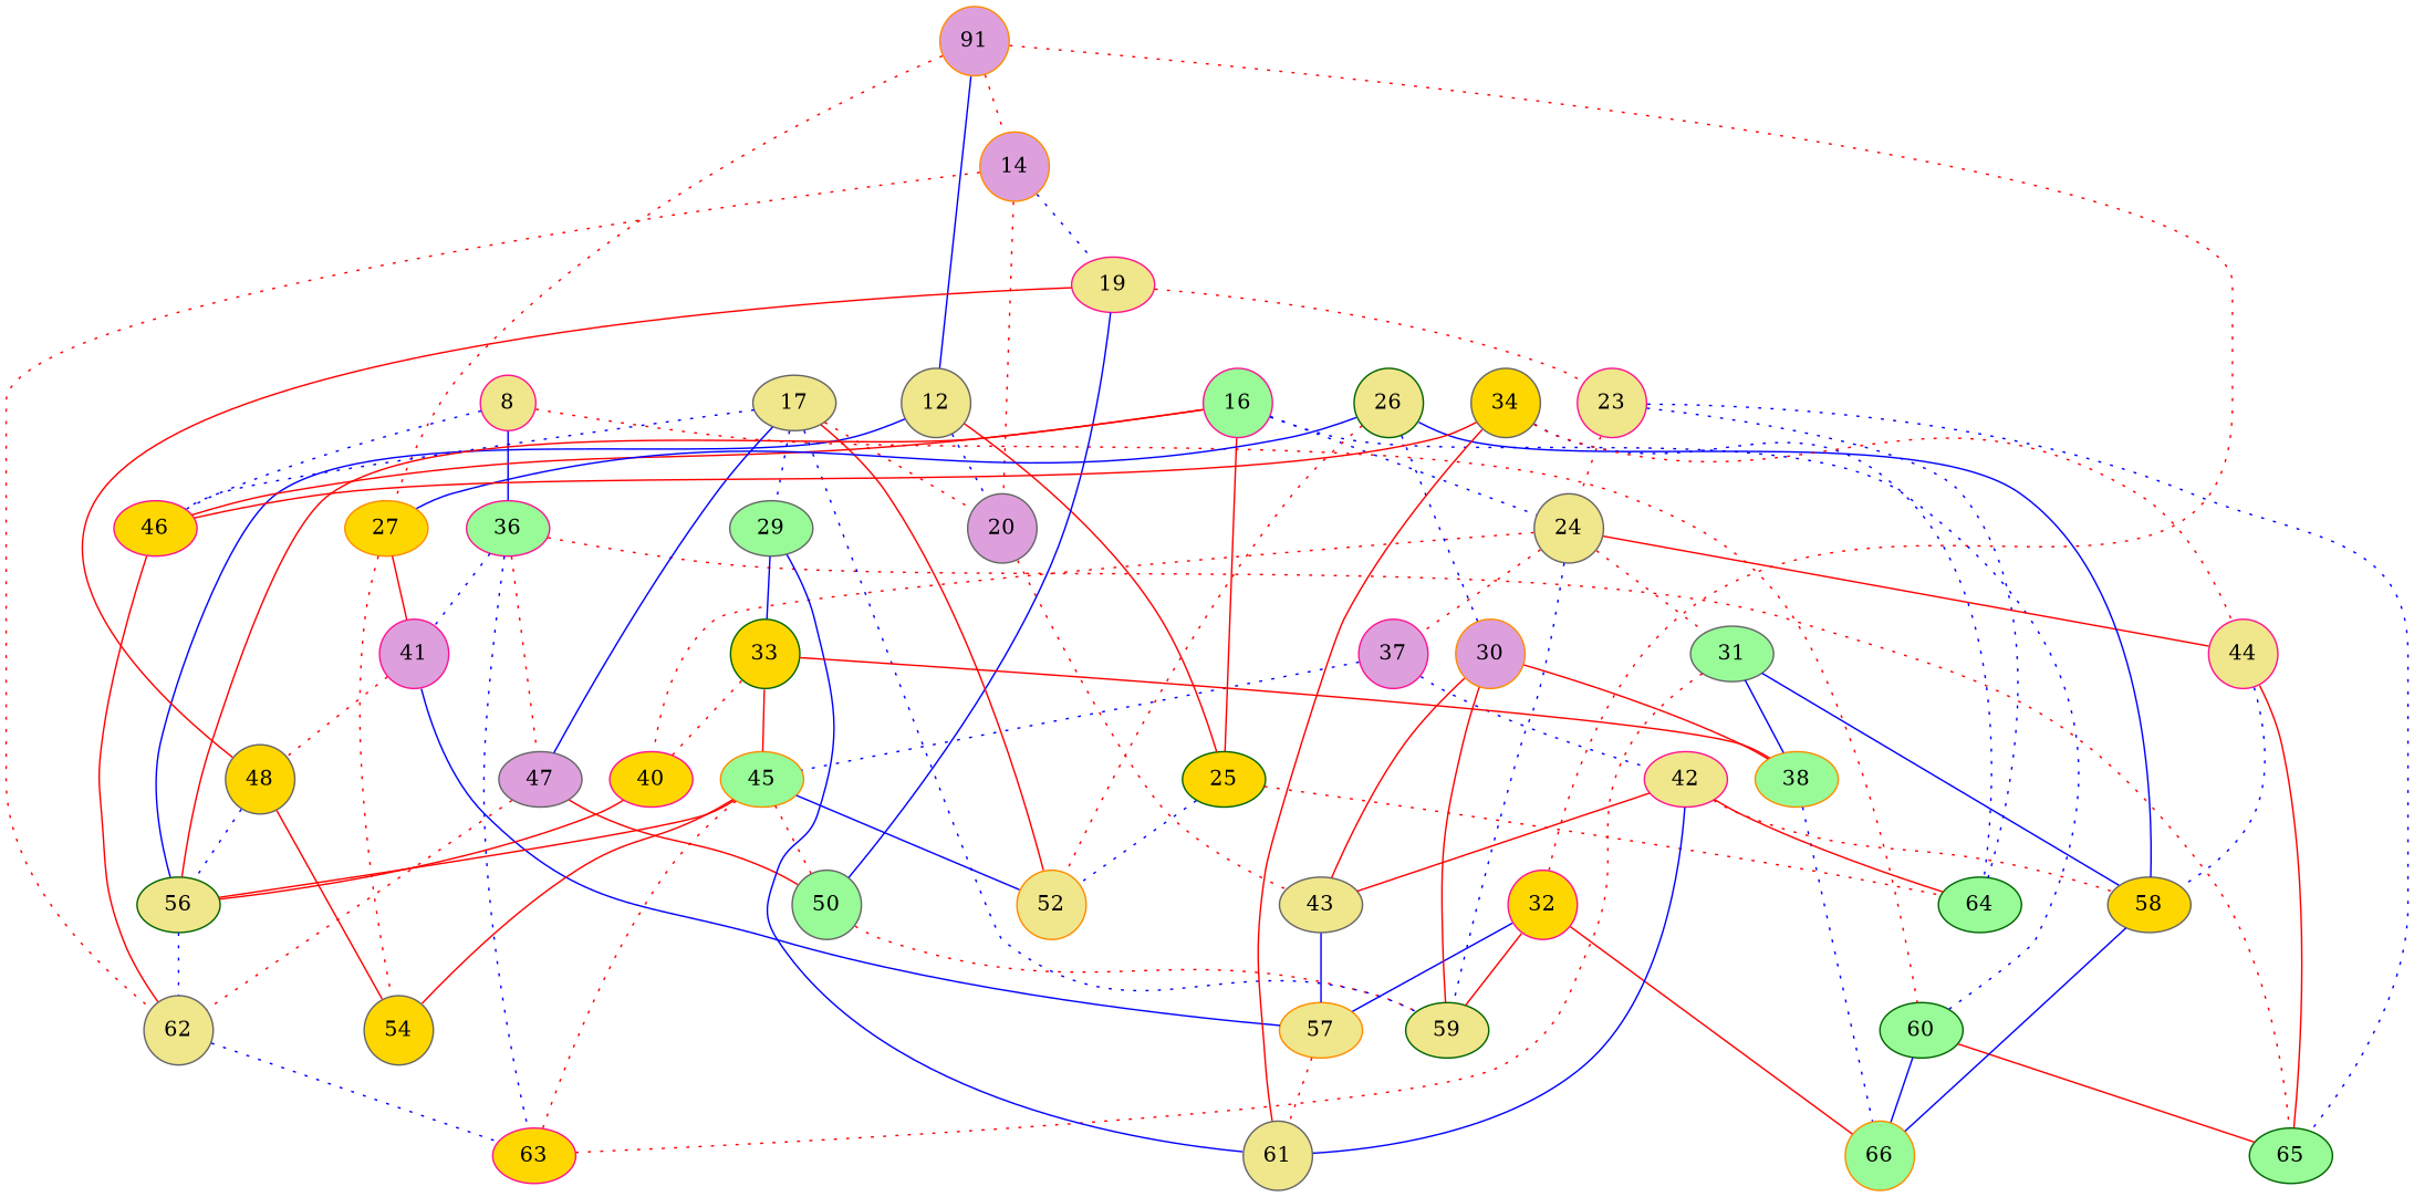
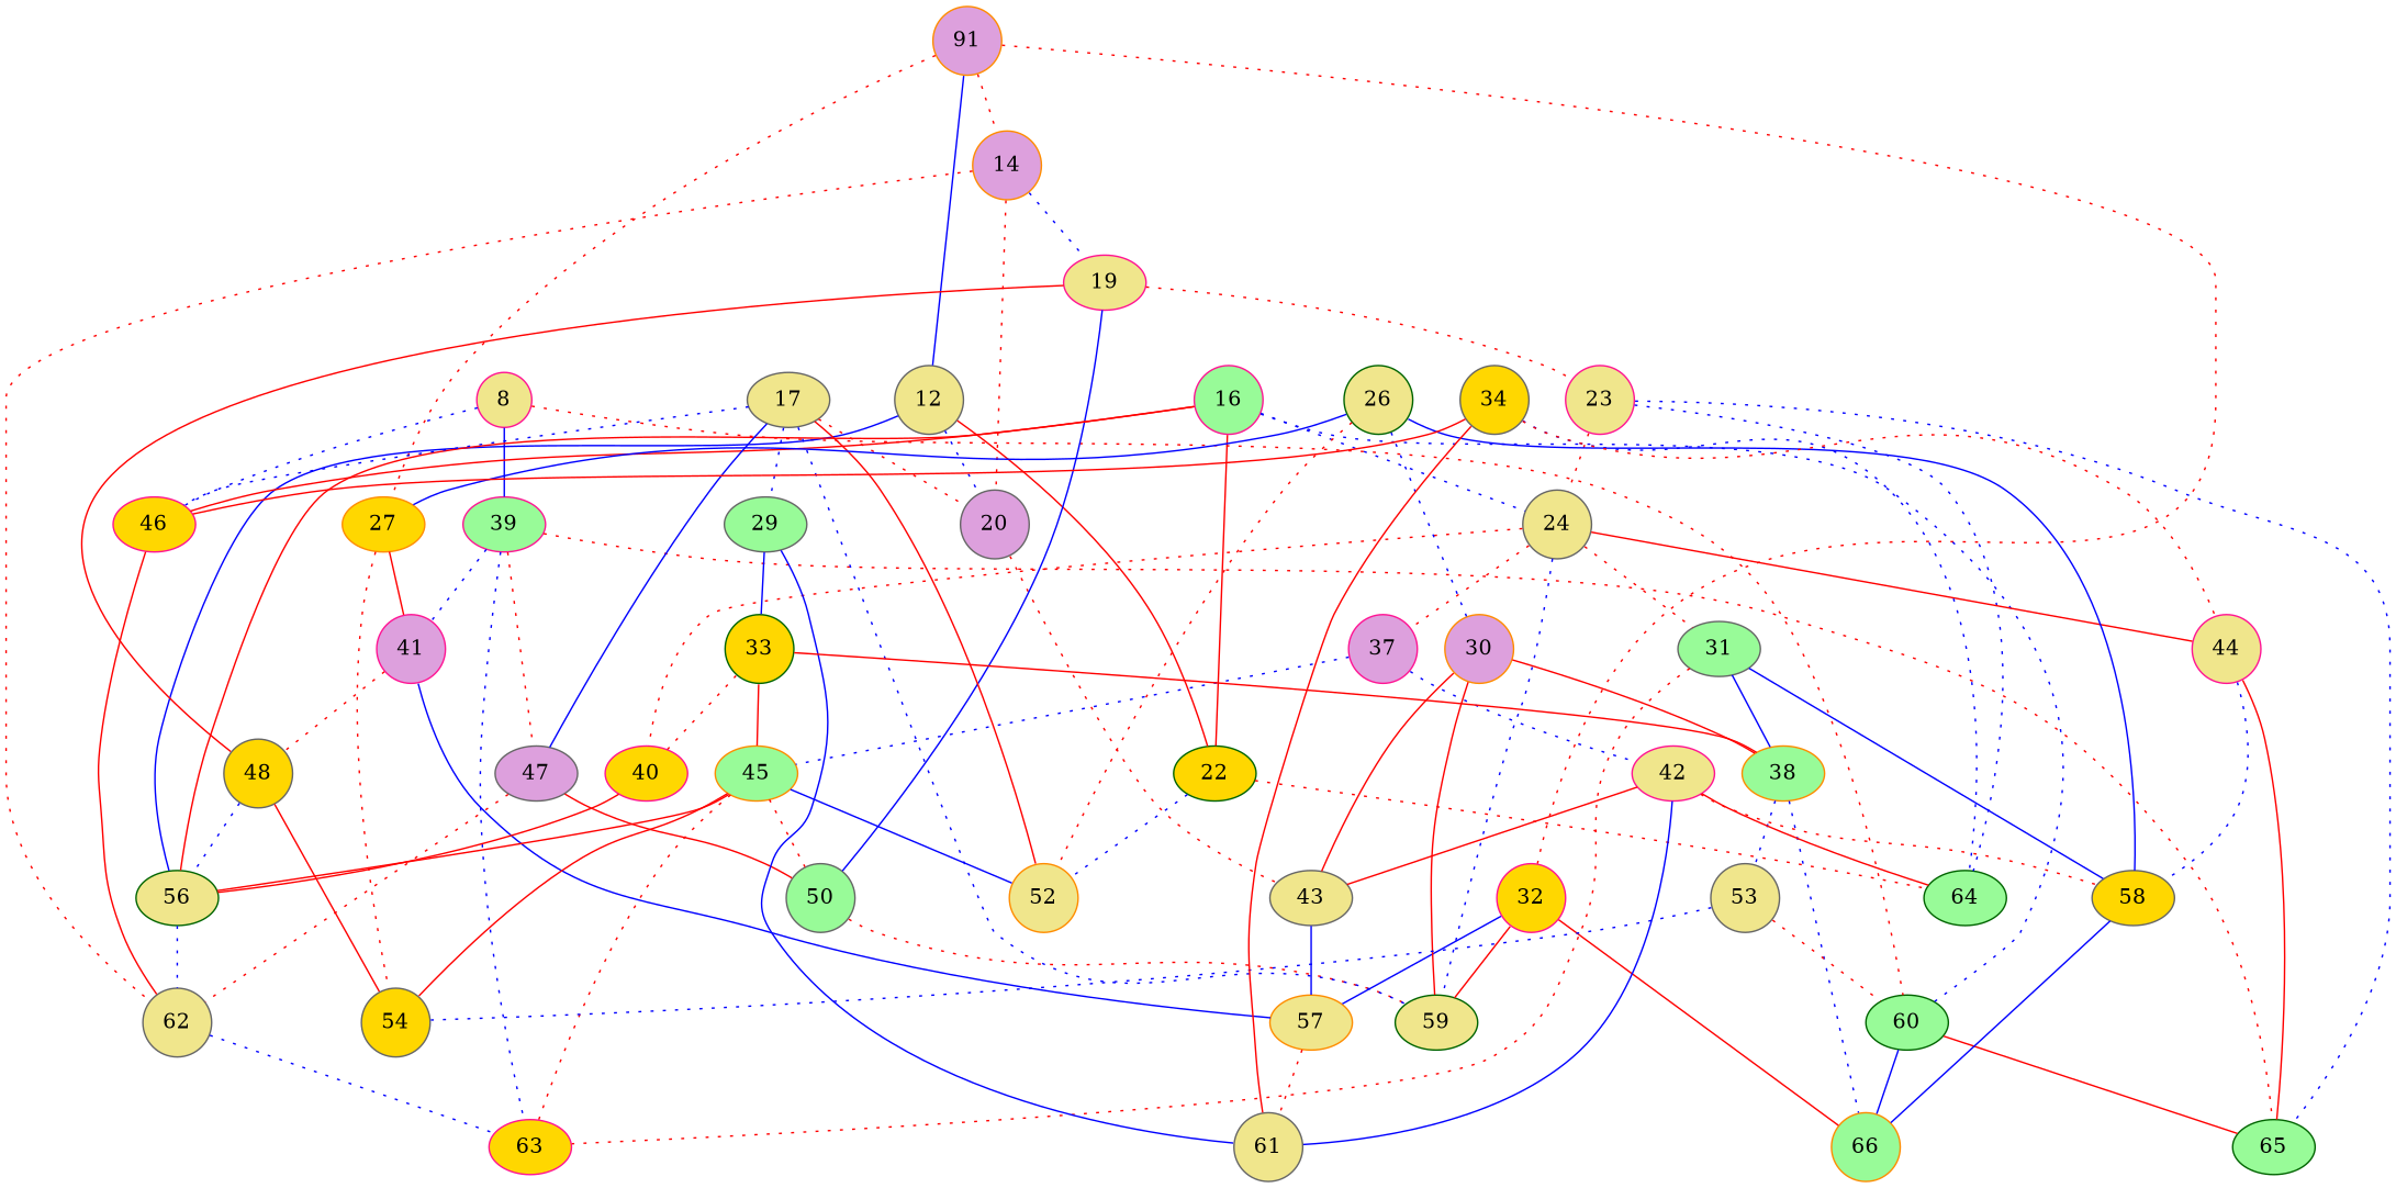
  graph {
    node [color=gray40 fillcolor=khaki shape=circle style=filled]
    edge [color=red style=dotted]
    8 [color=deeppink super="+4"]
-   39 [color=deeppink fillcolor=palegreen shape=ellipse super="+35" label=36]
+   39 [color=deeppink fillcolor=palegreen shape=ellipse super="+35"]
    46 [color=deeppink fillcolor=gold shape=ellipse super="+6"]
    60 [color=darkgreen fillcolor=palegreen shape=ellipse super="+49"]
    47 [fillcolor=plum shape=ellipse]
    65 [color=darkgreen fillcolor=palegreen shape=ellipse]
    41 [color=deeppink fillcolor=plum]
    63 [color=deeppink fillcolor=gold shape=ellipse]
    62 [super="+21"]
    66 [color=darkorange fillcolor=palegreen]
    n11 [color=darkorange fillcolor=plum label=91]
    12
    14 [color=darkorange fillcolor=plum]
    27 [color=darkorange fillcolor=gold shape=ellipse]
    32 [color=deeppink fillcolor=gold]
    20 [fillcolor=plum]
-   25 [color=darkgreen fillcolor=gold shape=ellipse]
+   25 [color=darkgreen fillcolor=gold shape=ellipse label=22]
    56 [color=darkgreen shape=ellipse super="+51"]
    19 [color=deeppink shape=ellipse]
    54 [fillcolor=gold]
    59 [color=darkgreen shape=ellipse super="+55"]
    57 [color=darkorange shape=ellipse]
    43 [shape=ellipse]
    52 [color=darkorange]
    64 [color=darkgreen fillcolor=palegreen shape=ellipse]
    23 [color=deeppink]
    48 [fillcolor=gold]
    50 [fillcolor=palegreen]
    16 [color=deeppink fillcolor=palegreen super="+15"]
    24 [super="+3+13"]
    31 [fillcolor=palegreen shape=ellipse]
    37 [color=deeppink fillcolor=plum]
    40 [color=deeppink fillcolor=gold shape=ellipse]
    44 [color=deeppink]
    17 [shape=ellipse super="+10"]
    29 [fillcolor=palegreen shape=ellipse]
    33 [color=darkgreen fillcolor=gold super="+1"]
    61
    58 [fillcolor=gold shape=ellipse super="+28"]
    38 [color=darkorange fillcolor=palegreen shape=ellipse super="+5"]
    45 [color=darkorange fillcolor=palegreen shape=ellipse super="+9+22+18"]
    42 [color=deeppink shape=ellipse super="+2"]
    26 [color=darkgreen]
    30 [color=darkorange fillcolor=plum]
+   53
    34 [fillcolor=gold]
    8 -- 39 [color=blue style=solid weight=2]
    8 -- 46 [color=blue weight=2]
    8 -- 60 [weight=2]
    39 -- 47
    39 -- 65
    39 -- 41 [color=blue]
    39 -- 63 [color=blue]
    46 -- 62 [style=solid]
    60 -- 65 [style=solid]
    60 -- 66 [color=blue style=solid]
    47 -- 62
    47 -- 50 [style=solid]
    41 -- 57 [color=blue style=solid]
    41 -- 48
    62 -- 63 [color=blue]
    n11 -- 12 [color=blue style=solid]
    n11 -- 14
    n11 -- 27
    n11 -- 32
    12 -- 20 [color=blue]
    12 -- 25 [style=solid]
    12 -- 56 [color=blue style=solid]
    14 -- 62
    14 -- 20
    14 -- 19 [color=blue]
    27 -- 41 [style=solid]
    27 -- 54
    32 -- 66 [style=solid]
    32 -- 59 [style=solid]
    32 -- 57 [color=blue style=solid]
    20 -- 43
    25 -- 52 [color=blue]
    25 -- 64
    56 -- 62 [color=blue weight=2]
    19 -- 23
    19 -- 48 [style=solid]
    19 -- 50 [color=blue style=solid]
    57 -- 61
    43 -- 57 [color=blue style=solid]
    23 -- 65 [color=blue]
    23 -- 64 [color=blue]
    23 -- 24
    48 -- 56 [color=blue]
    48 -- 54 [style=solid]
    50 -- 59
    16 -- 46 [style=solid]
    16 -- 60 [color=blue]
    16 -- 25 [style=solid]
    16 -- 56 [style=solid weight=2]
    16 -- 24 [color=blue]
    24 -- 59 [color=blue weight=2]
    24 -- 31
    24 -- 37
    24 -- 40
    24 -- 44 [style=solid]
    31 -- 63
    31 -- 58 [color=blue style=solid]
    31 -- 38 [color=blue style=solid]
    37 -- 45 [color=blue weight=2]
    37 -- 42 [color=blue]
    40 -- 56 [style=solid]
    44 -- 65 [style=solid]
    44 -- 58 [color=blue]
    17 -- 46 [color=blue]
    17 -- 47 [color=blue style=solid]
    17 -- 20
    17 -- 59 [color=blue]
    17 -- 52 [style=solid]
    17 -- 29 [color=blue]
    29 -- 33 [color=blue style=solid weight=2]
    29 -- 61 [color=blue style=solid]
    33 -- 40 [weight=2]
    33 -- 38 [style=solid]
    33 -- 45 [style=solid]
    58 -- 66 [color=blue style=solid]
    38 -- 66 [color=blue]
+   38 -- 53 [color=blue weight=2]
    45 -- 63
    45 -- 56 [style=solid weight=3]
    45 -- 54 [style=solid]
    45 -- 52 [color=blue style=solid]
    45 -- 50
    42 -- 43 [style=solid]
    42 -- 64 [style=solid]
    42 -- 61 [color=blue style=solid]
    42 -- 58 [weight=2]
    26 -- 27 [color=blue style=solid]
    26 -- 52
    26 -- 58 [color=blue style=solid]
    26 -- 30 [color=blue]
    30 -- 59 [style=solid]
    30 -- 43 [style=solid]
    30 -- 38 [style=solid]
+   53 -- 60
+   53 -- 54 [color=blue]
    34 -- 46 [style=solid]
    34 -- 64 [color=blue]
    34 -- 44
    34 -- 61 [style=solid]
  }
